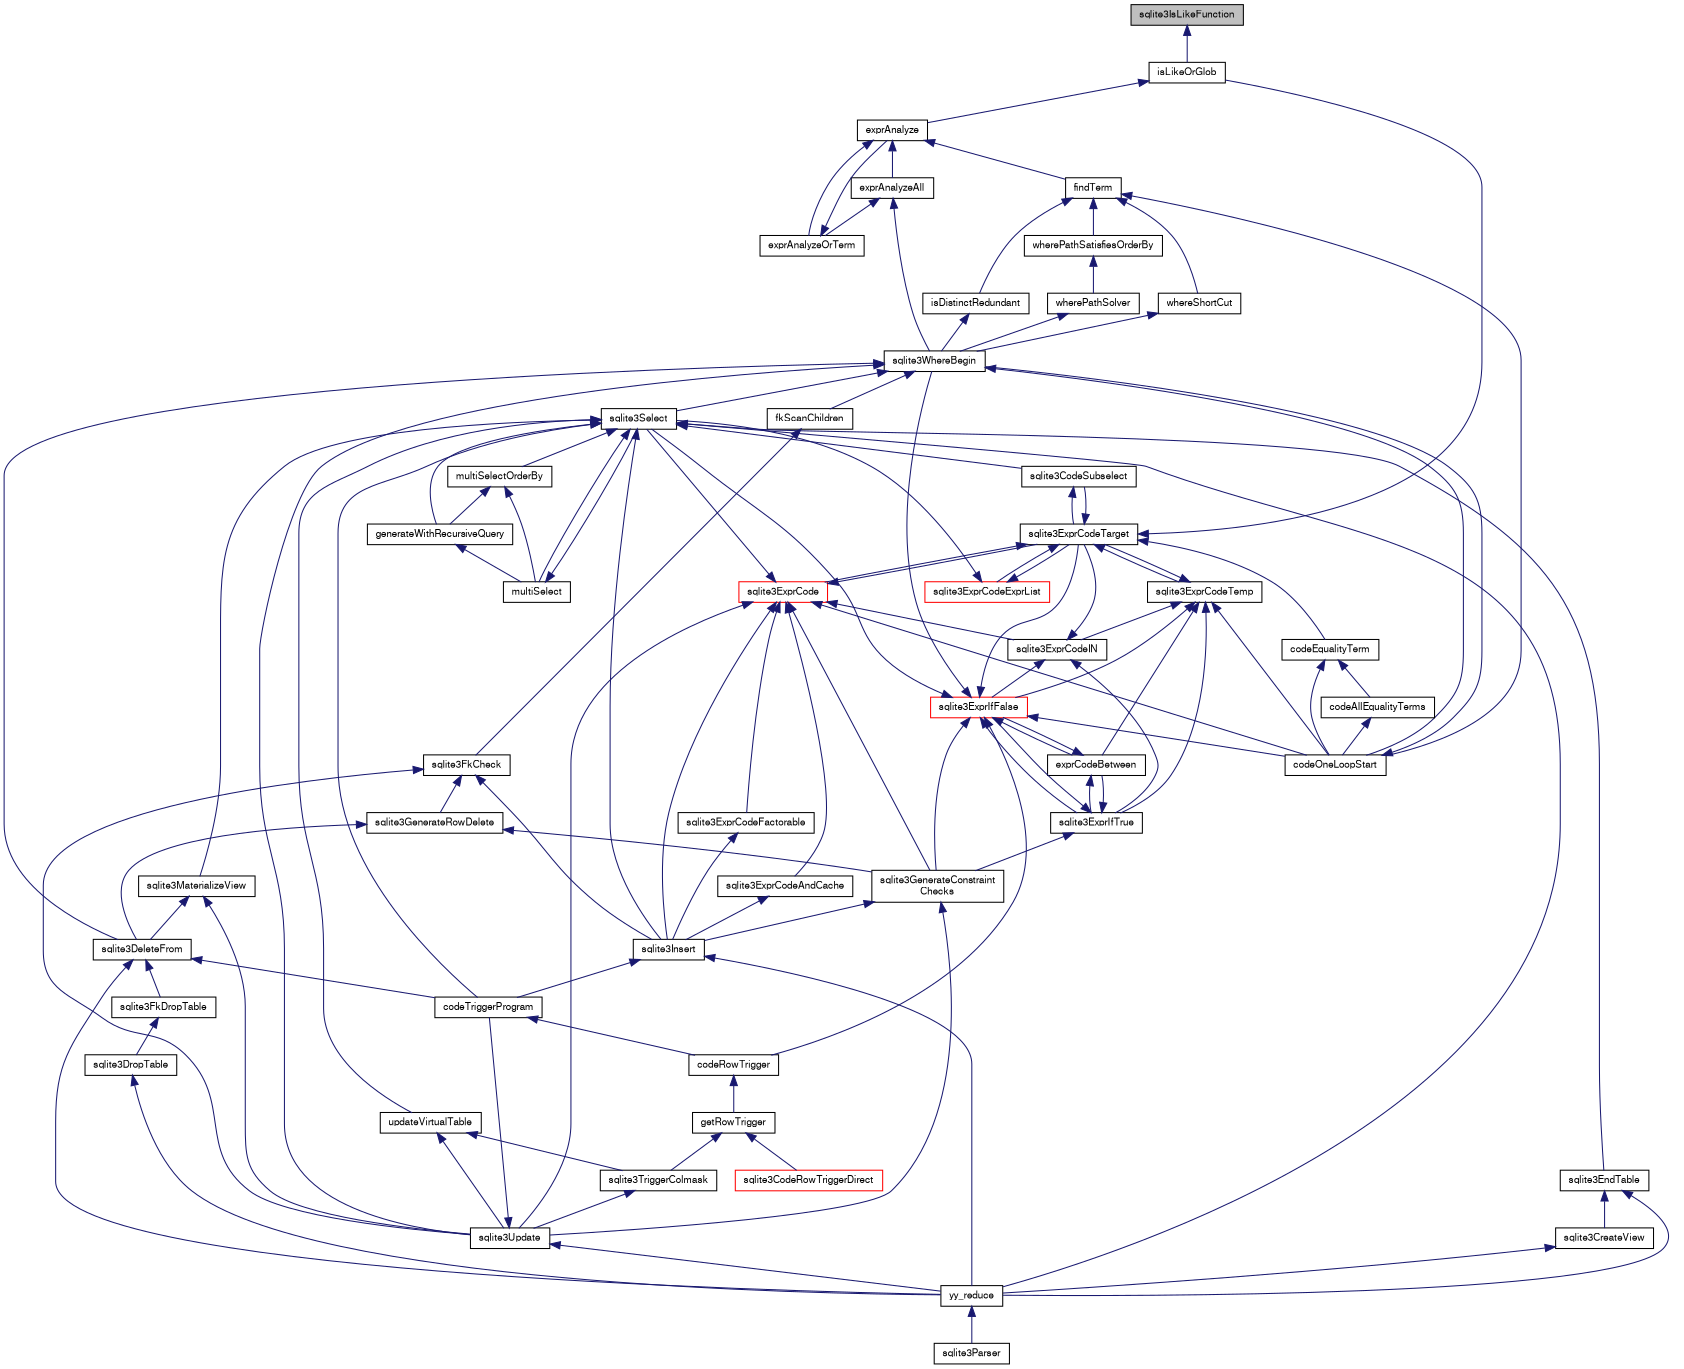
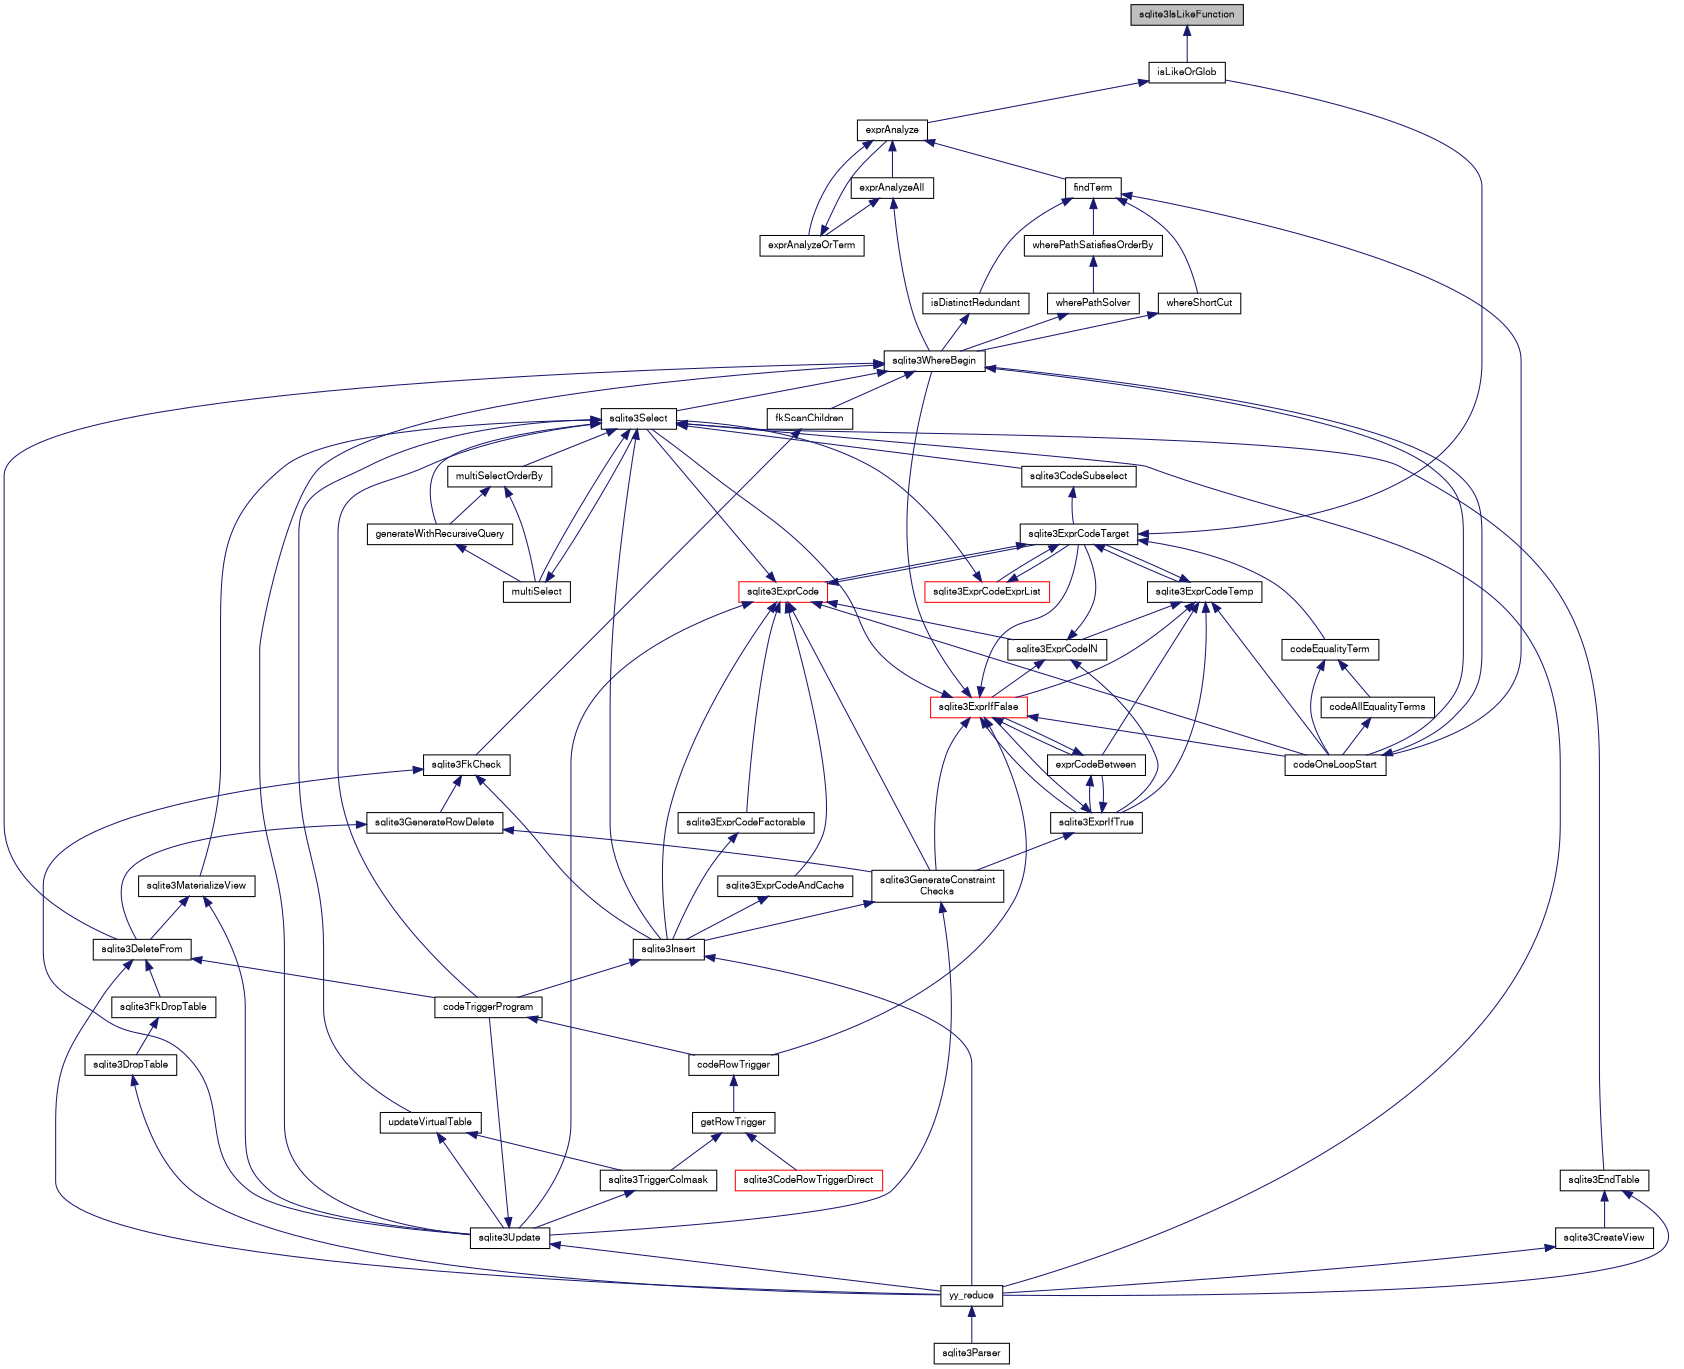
  digraph {
    rankdir=TB
    node [color=black fillcolor=white fontname=FreeSans fontsize=10 shape=record style=filled]
    edge [color=midnightblue dir=back fontname=FreeSans fontsize=10 labelfontname=FreeSans labelfontsize=10 style=solid]
    n1 [fillcolor=grey75 fontcolor=black height=0.2 label=sqlite3IsLikeFunction width=0.4]
    n2 [height=0.2 label=isLikeOrGlob width=0.4]
    n3 [height=0.2 label=exprAnalyze width=0.4]
    n4 [height=0.2 label=findTerm width=0.4]
    n5 [height=0.2 label=exprAnalyzeAll width=0.4]
    n6 [height=0.2 label=exprAnalyzeOrTerm width=0.4]
    n7 [height=0.2 label=isDistinctRedundant width=0.4]
    n8 [height=0.2 label=codeOneLoopStart width=0.4]
    n9 [height=0.2 label=wherePathSatisfiesOrderBy width=0.4]
    n10 [height=0.2 label=whereShortCut width=0.4]
    n11 [height=0.2 label=sqlite3WhereBegin width=0.4]
    n12 [height=0.2 label=wherePathSolver width=0.4]
    n13 [height=0.2 label=sqlite3DeleteFrom width=0.4]
    n14 [height=0.2 label=sqlite3Update width=0.4]
    n15 [height=0.2 label=fkScanChildren width=0.4]
    n16 [height=0.2 label=sqlite3Select width=0.4]
    n17 [height=0.2 label=sqlite3FkDropTable width=0.4]
    n18 [height=0.2 label=yy_reduce width=0.4]
    n19 [height=0.2 label=codeTriggerProgram width=0.4]
    n20 [height=0.2 label=sqlite3FkCheck width=0.4]
    n21 [height=0.2 label=sqlite3Insert width=0.4]
    n22 [height=0.2 label=sqlite3CodeSubselect width=0.4]
    n23 [height=0.2 label=sqlite3EndTable width=0.4]
    n24 [height=0.2 label=sqlite3MaterializeView width=0.4]
    n25 [height=0.2 label=generateWithRecursiveQuery width=0.4]
    n26 [height=0.2 label=multiSelect width=0.4]
    n27 [height=0.2 label=multiSelectOrderBy width=0.4]
    n28 [height=0.2 label=updateVirtualTable width=0.4]
    n29 [height=0.2 label=sqlite3DropTable width=0.4]
    n30 [height=0.2 label=sqlite3Parser width=0.4]
    n31 [height=0.2 label=codeRowTrigger width=0.4]
    n32 [height=0.2 label=getRowTrigger width=0.4]
    n33 [color=red height=0.2 label=sqlite3CodeRowTriggerDirect width=0.4]
    n34 [height=0.2 label=sqlite3TriggerColmask width=0.4]
    n35 [height=0.2 label=sqlite3GenerateRowDelete width=0.4]
    n36 [height=0.2 label="sqlite3GenerateConstraint\lChecks" width=0.4]
    n37 [height=0.2 label=sqlite3ExprCodeTarget width=0.4]
    n38 [height=0.2 label=sqlite3CreateView width=0.4]
    n39 [height=0.2 label=codeEqualityTerm width=0.4]
    n40 [height=0.2 label=sqlite3ExprCodeTemp width=0.4]
    n41 [color=red height=0.2 label=sqlite3ExprCode width=0.4]
    n42 [color=red height=0.2 label=sqlite3ExprCodeExprList width=0.4]
    n43 [height=0.2 label=sqlite3ExprCodeIN width=0.4]
    n44 [height=0.2 label=sqlite3ExprIfTrue width=0.4]
    n45 [color=red height=0.2 label=sqlite3ExprIfFalse width=0.4]
    n46 [height=0.2 label=codeAllEqualityTerms width=0.4]
    n47 [height=0.2 label=exprCodeBetween width=0.4]
    n48 [height=0.2 label=sqlite3ExprCodeFactorable width=0.4]
    n49 [height=0.2 label=sqlite3ExprCodeAndCache width=0.4]
    n1 -> n2
    n2 -> n3
    n3 -> n4
    n3 -> n5
    n3 -> n6
    n4 -> n7
    n4 -> n8
    n4 -> n9
    n4 -> n10
    n5 -> n6
    n5 -> n11
    n6 -> n3
    n7 -> n11
    n8 -> n11
    n9 -> n12
    n10 -> n11
    n11 -> n8
    n11 -> n13
    n11 -> n14
    n11 -> n15
    n11 -> n16
    n12 -> n11
    n13 -> n17
    n13 -> n18
    n13 -> n19
    n14 -> n18
    n14 -> n19
    n15 -> n20
    n16 -> n18
    n16 -> n19
    n16 -> n21
    n16 -> n22
    n16 -> n23
    n16 -> n24
    n16 -> n25
    n16 -> n26
    n16 -> n27
    n16 -> n28
    n17 -> n29
    n18 -> n30
    n19 -> n31
    n20 -> n14
    n20 -> n21
    n20 -> n35
    n21 -> n18
    n21 -> n19
    n22 -> n37
    n23 -> n18
    n23 -> n38
    n24 -> n13
    n24 -> n14
    n25 -> n26
    n26 -> n16
    n27 -> n25
    n27 -> n26
    n28 -> n14
    n28 -> n34
    n29 -> n18
    n31 -> n32
    n32 -> n33
    n32 -> n34
    n34 -> n14
    n35 -> n13
    n35 -> n36
    n36 -> n14
    n36 -> n21
    n37 -> n2
-   n37 -> n22
    n37 -> n39
    n37 -> n40
    n37 -> n41
    n37 -> n42
    n38 -> n18
    n39 -> n8
    n39 -> n46
    n40 -> n8
    n40 -> n37
    n40 -> n43
    n40 -> n44
    n40 -> n45
    n40 -> n47
    n41 -> n8
    n41 -> n14
    n41 -> n16
    n41 -> n21
    n41 -> n36
    n41 -> n37
    n41 -> n43
    n41 -> n48
    n41 -> n49
    n42 -> n16
    n42 -> n37
    n43 -> n37
    n43 -> n44
    n43 -> n45
    n44 -> n36
    n44 -> n45
    n44 -> n47
    n45 -> n8
    n45 -> n11
    n45 -> n16
    n45 -> n31
    n45 -> n36
    n45 -> n37
    n45 -> n44
    n45 -> n47
    n46 -> n8
    n47 -> n44
    n47 -> n45
    n48 -> n21
    n49 -> n21
  }
